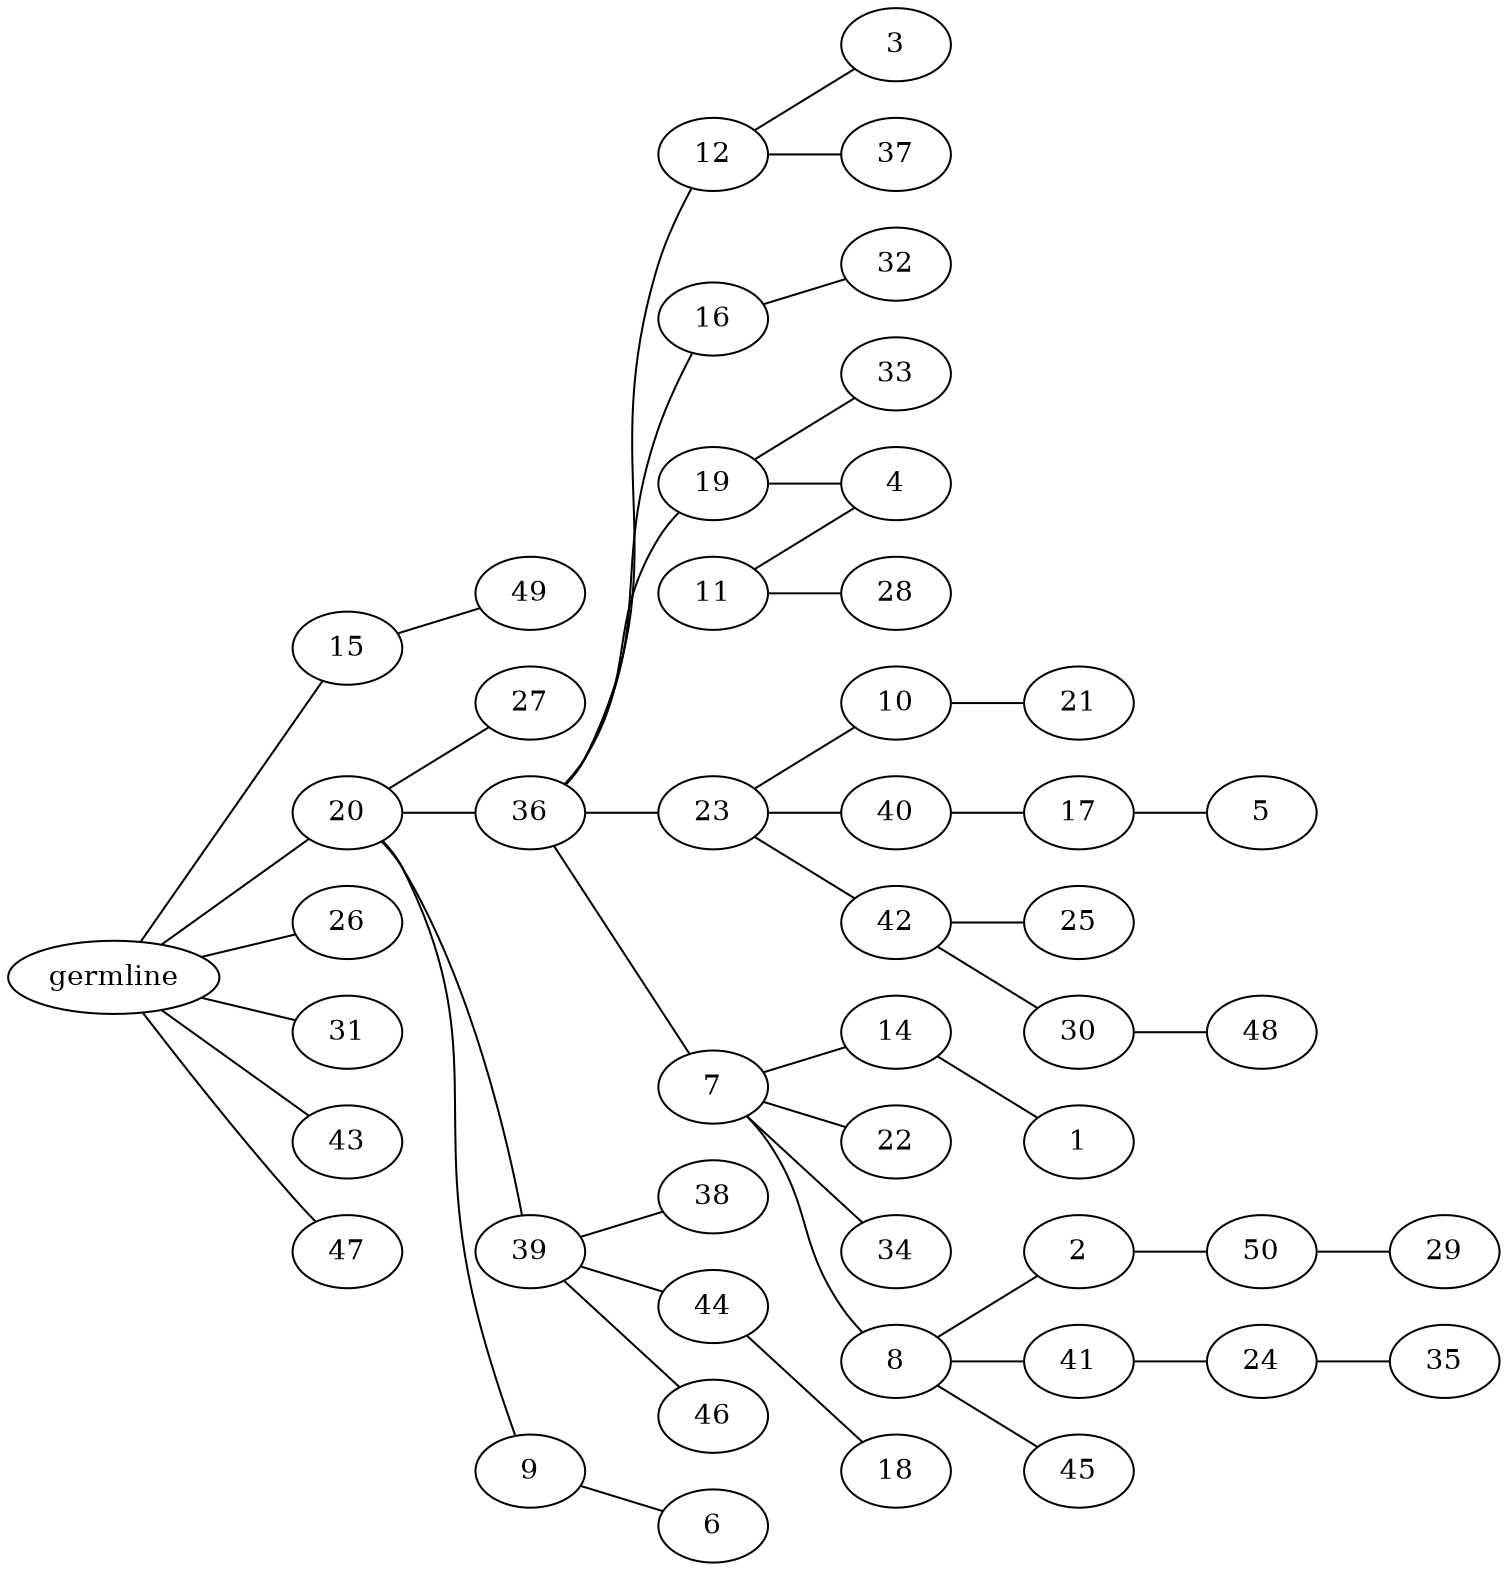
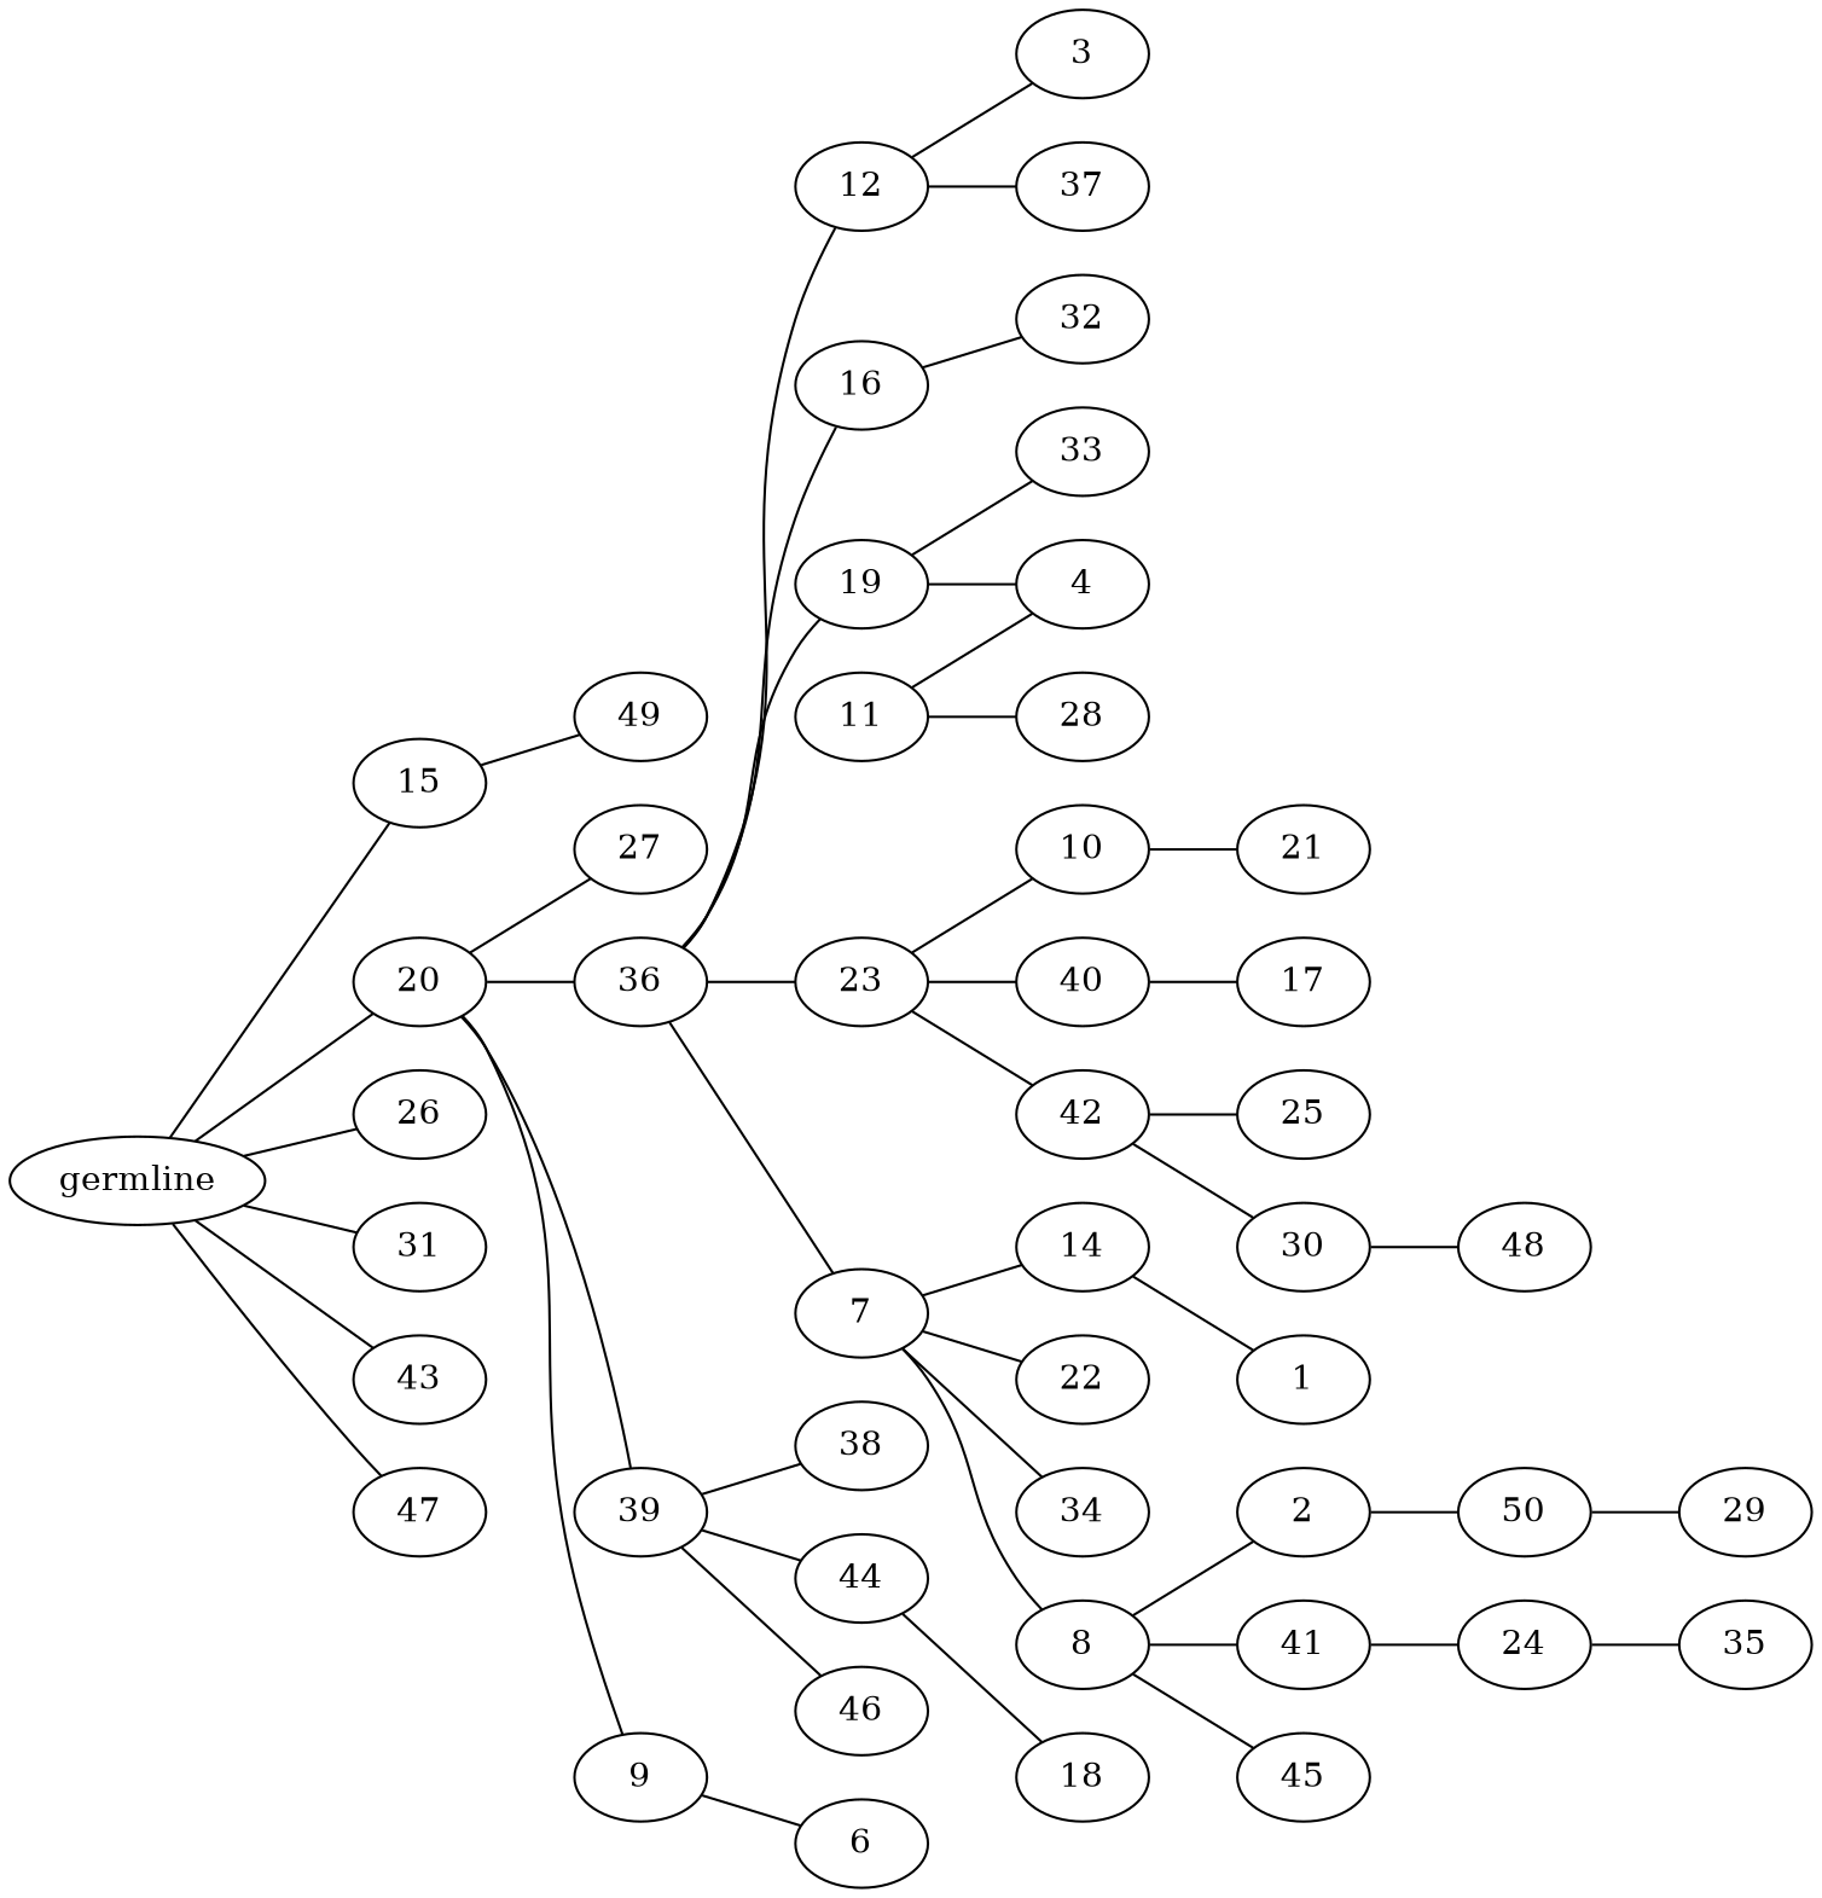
  graph {
    rankdir=LR
    n1 [label=germline]
    n2 [label=15]
    n3 [label=20]
    n4 [label=26]
    n5 [label=31]
    n6 [label=43]
    n7 [label=47]
    n8 [label=49]
    n9 [label=27]
    n10 [label=36]
    n11 [label=39]
    n12 [label=9]
    n13 [label=12]
    n14 [label=16]
    n15 [label=19]
    n16 [label=23]
    n17 [label=7]
    n18 [label=38]
    n19 [label=44]
    n20 [label=46]
    n21 [label=6]
    n22 [label=3]
    n23 [label=37]
    n24 [label=32]
    n25 [label=33]
    n26 [label=4]
    n27 [label=10]
    n28 [label=40]
    n29 [label=42]
    n30 [label=14]
    n31 [label=22]
    n32 [label=34]
    n33 [label=8]
    n34 [label=11]
    n35 [label=28]
    n36 [label=21]
    n37 [label=17]
    n38 [label=25]
    n39 [label=30]
-   n40 [label=5]
    n41 [label=48]
    n42 [label=1]
    n43 [label=2]
    n44 [label=41]
    n45 [label=45]
    n46 [label=50]
    n47 [label=24]
    n48 [label=29]
    n49 [label=35]
    n50 [label=18]
    n1 -- n2
    n1 -- n3
    n1 -- n4
    n1 -- n5
    n1 -- n6
    n1 -- n7
    n2 -- n8
    n3 -- n9
    n3 -- n10
    n3 -- n11
    n3 -- n12
    n10 -- n13
    n10 -- n14
    n10 -- n15
    n10 -- n16
    n10 -- n17
    n11 -- n18
    n11 -- n19
    n11 -- n20
    n12 -- n21
    n13 -- n22
    n13 -- n23
    n14 -- n24
    n15 -- n25
    n15 -- n26
    n16 -- n27
    n16 -- n28
    n16 -- n29
    n17 -- n30
    n17 -- n31
    n17 -- n32
    n17 -- n33
    n19 -- n50
    n27 -- n36
    n28 -- n37
    n29 -- n38
    n29 -- n39
    n30 -- n42
    n33 -- n43
    n33 -- n44
    n33 -- n45
    n34 -- n26
    n34 -- n35
-   n37 -- n40
    n39 -- n41
    n43 -- n46
    n44 -- n47
    n46 -- n48
    n47 -- n49
  }
